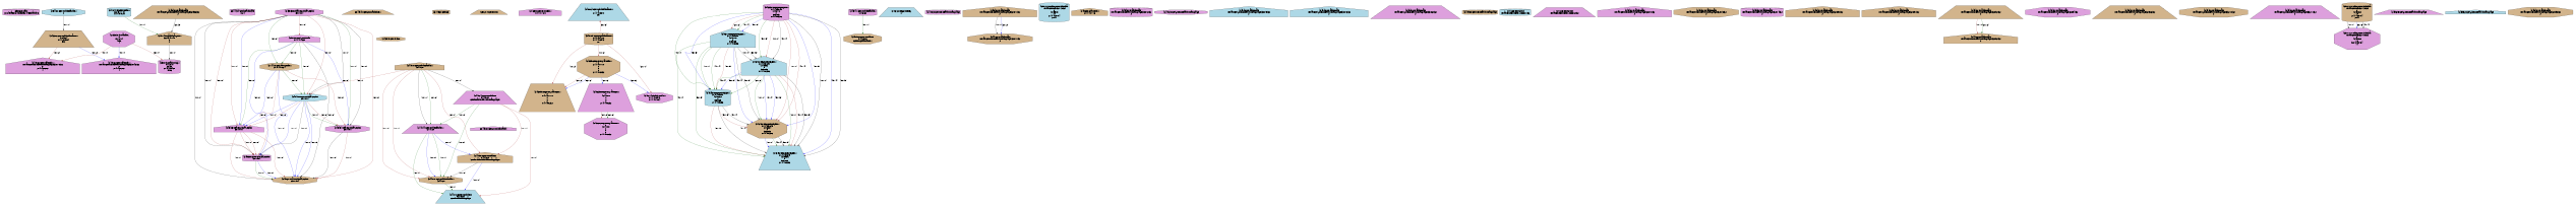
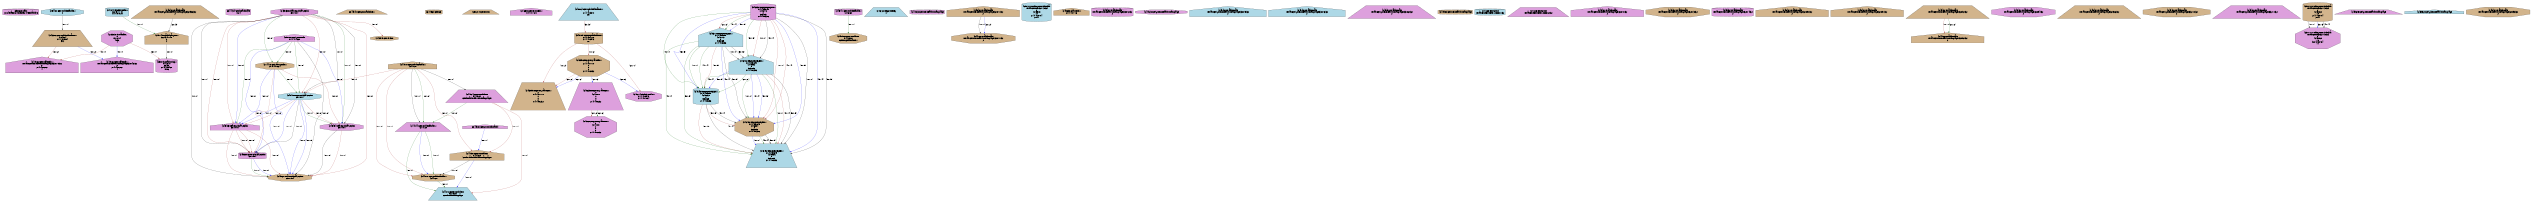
  digraph {
    node [fillcolor=plum shape=octagon style=filled]
    edge [color=brown]
    n1 [label="6850628.main\n001c49dae8d21b398b9247593baddf73" shape=cylinder]
    n2 [fillcolor=lightblue label="4254480.GetModuleHandleW\n0"]
    n3 [fillcolor=tan label="4243306.GetModuleFileNameW\n4194304\n2147408904\n522" shape=trapezium]
    n4 [label="4247567.GetLocaleInfoW\nretval_GetUserDefaultUILanguage_33043_32\n3\n2147408268\n4" shape=house]
    n5 [label="4247567.GetLocaleInfoW\nretval_GetUserDefaultUILanguage_33179_32\n3\n2147408268\n4" shape=house]
    n6 [label="6844434.SetThreadLocale\n1024" shape=cylinder]
    n7 [label="4243965.InitializeCriticalSection\n6917004"]
    n8 [label="4250188.GetSystemInfo\n2147417660" shape=house]
    n9 [fillcolor=tan label="4214413.GetStartupInfoW\n2147417624"]
    n10 [fillcolor=lightblue label="4245418.EnterCriticalSection\n6917004"]
    n11 [label="4245469.LeaveCriticalSection\n6917004" shape=house]
    n12 [label="4245580.EnterCriticalSection\n6917004" shape=cylinder]
    n13 [label="4245454.LeaveCriticalSection\n6917004"]
    n14 [fillcolor=tan label="4245621.LeaveCriticalSection\n6917004"]
    n15 [fillcolor=tan label="4243979.GetVersion\n"]
    n16 [fillcolor=tan label="4244018.GetModuleHandleW\n4244120" shape=house]
    n17 [label="4244024.GetProcAddress\n9441320\nGetThreadPreferredUILanguages" shape=trapezium]
    n18 [label="4244044.GetModuleHandleW\n4244120" shape=trapezium]
    n19 [fillcolor=tan label="4244050.GetProcAddress\n9441320\nSetThreadPreferredUILanguages" shape=house]
    n20 [fillcolor=tan label="4244070.GetModuleHandleW\n4244120"]
    n21 [fillcolor=lightblue label="4244076.GetProcAddress\n9441320\nGetThreadUILanguage" shape=trapezium]
    n22 [fillcolor=tan label="6844540.GetCommandLineW\n" shape=trapezium]
    n23 [fillcolor=tan label="6844560.GetACP\n" shape=cylinder]
    n24 [label="6844580.GetCurrentThreadId\n" shape=house]
    n25 [fillcolor=tan label="4250204.GetVersion\n" shape=trapezium]
    n26 [label="4276690.GetVersionExW\n2147417420" shape=house]
    n27 [fillcolor=lightblue label="4248064.GetModuleFileNameW\n0\n2147408370\n261" shape=trapezium]
    n28 [fillcolor=tan label="4245785.GetLongPathNameW\n2147407710\n2147406542\n261" shape=cylinder]
    n29 [fillcolor=tan label="4246556.RegQueryValueExW\n0\n2147407710\n0\n0\n0\n2147408232"]
    n30 [fillcolor=tan label="4246599.RegQueryValueExW\n0\n2147407710\n0\n0\n0\n2147408232" shape=trapezium]
    n31 [label="4246014.FindFirstFileW\n2147406542\n2147407064"]
    n32 [label="4215383.VirtualAlloc\n0\n1310704\n4096\n4"]
    n33 [label="4250073.LoadStringW\n9441340\n65485\n2147409468\n4096" shape=cylinder]
    n34 [label="4246338.RegOpenKeyExW\n2147483649\n4246772\n0\n983065\n2147408236" shape=cylinder]
    n35 [fillcolor=lightblue label="4246372.RegOpenKeyExW\n2147483650\n4246772\n0\n983065\n2147408236" shape=house]
    n36 [fillcolor=lightblue label="4246402.RegOpenKeyExW\n2147483649\n4246832\n0\n983065\n2147408236" shape=house]
    n37 [fillcolor=lightblue label="4246432.RegOpenKeyExW\n2147483650\n4246832\n0\n983065\n2147408236" shape=cylinder]
    n38 [fillcolor=tan label="4246462.RegOpenKeyExW\n2147483649\n4246884\n0\n983065\n2147408236"]
    n39 [fillcolor=lightblue label="4246492.RegOpenKeyExW\n2147483649\n4246936\n0\n983065\n2147408236" shape=trapezium]
    n40 [label="4245741.GetModuleHandleW\n4246160" shape=cylinder]
    n41 [fillcolor=tan label="4245758.GetProcAddress\n9441320\nGetLongPathNameW"]
    n42 [label="4246635.RegQueryValueExW\n0\n4247000\n0\n0\n0\n2147408232" shape=trapezium]
    n43 [label="4246676.RegQueryValueExW\n0\n4247000\n0\n0\n0\n2147408232"]
    n44 [fillcolor=lightblue label="4246722.RegCloseKey\n0" shape=trapezium]
    n45 [label="4247883.GetUserDefaultUILanguage\n" shape=cylinder]
    n46 [fillcolor=tan label="4245487.IsValidLocale\nretval_GetUserDefaultUILanguage_32871_32\n2" shape=house]
    n47 [fillcolor=tan label="4244766.IsValidLocale\nretval_GetUserDefaultUILanguage_32871_32\n2"]
    n48 [fillcolor=lightblue label="4250171.MultiByteToWideChar\nretval_GetACP_32773_32\n0\n4243508\n10\n2147403704\n2047" shape=cylinder]
    n49 [fillcolor=tan label="4245683.CharNextW\n2147407716" shape=house]
    n50 [label="4245487.IsValidLocale\nretval_GetUserDefaultUILanguage_33872_32\n2" shape=cylinder]
    n51 [label="4247923.GetSystemDefaultUILanguage\n"]
    n52 [fillcolor=lightblue label="4245487.IsValidLocale\nretval_GetSystemDefaultUILanguage_33875_32\n2" shape=house]
    n53 [fillcolor=lightblue label="4245487.IsValidLocale\nretval_GetSystemDefaultUILanguage_33876_32\n2" shape=house]
    n54 [label="4245487.IsValidLocale\nretval_GetSystemDefaultUILanguage_33882_32\n2" shape=trapezium]
    n55 [fillcolor=tan label="4245487.IsValidLocale\nretval_GetSystemDefaultUILanguage_32936_32\n2" shape=trapezium]
    n56 [fillcolor=tan label="4248145.LoadLibraryExW\n3224341740\n0\n2" shape=house]
    n57 [fillcolor=tan label="4247558.GetUserDefaultUILanguage\n" shape=cylinder]
    n58 [fillcolor=lightblue label="4247247.FindFirstFileW\n3224341740\n2147407640" shape=cylinder]
    n59 [fillcolor=lightblue label="4247263.FindClose\nretval_FindFirstFileW_33301_32" shape=cylinder]
    n60 [label="4247263.FindClose\nretval_FindFirstFileW_33302_32" shape=trapezium]
    n61 [label="4245487.IsValidLocale\nretval_GetUserDefaultUILanguage_32870_32\n2" shape=house]
    n62 [fillcolor=tan label="4245487.IsValidLocale\nretval_GetUserDefaultUILanguage_32873_32\n2"]
    n63 [label="4245487.IsValidLocale\nretval_GetUserDefaultUILanguage_32874_32\n2" shape=cylinder]
    n64 [fillcolor=tan label="4245487.IsValidLocale\nretval_GetUserDefaultUILanguage_32890_32\n2" shape=house]
    n65 [fillcolor=tan label="4245487.IsValidLocale\nretval_GetUserDefaultUILanguage_32891_32\n2" shape=house]
    n66 [fillcolor=tan label="4245487.IsValidLocale\nretval_GetUserDefaultUILanguage_32892_32\n2" shape=trapezium]
    n67 [fillcolor=tan label="4244766.IsValidLocale\nretval_GetUserDefaultUILanguage_32892_32\n2" shape=house]
    n68 [label="4245487.IsValidLocale\nretval_GetUserDefaultUILanguage_32894_32\n2"]
    n69 [fillcolor=tan label="4245487.IsValidLocale\nretval_GetUserDefaultUILanguage_32926_32\n2" shape=trapezium]
    n70 [fillcolor=tan label="4245487.IsValidLocale\nretval_GetSystemDefaultUILanguage_33210_32\n2"]
    n71 [label="4245487.IsValidLocale\nretval_GetSystemDefaultUILanguage_33211_32\n2" shape=trapezium]
    n72 [fillcolor=tan label="4250171.MultiByteToWideChar\nretval_GetACP_32773_32\n0\n4243868\n10\n2147403704\n2047" shape=cylinder]
    n73 [label="4250171.MultiByteToWideChar\nretval_GetACP_32773_32\n0\n4243868\n10\n3224282764\n11"]
    n74 [label="4245525.GetSystemDefaultUILanguage\n" shape=trapezium]
    n75 [fillcolor=lightblue label="4245552.GetSystemDefaultUILanguage\n" shape=house]
    n76 [fillcolor=tan label="4245487.IsValidLocale\nretval_GetUserDefaultUILanguage_32893_32\n2"]
    n2 -> n3 [color=black label="(0-->1)"]
    n3 -> n4 [color=blue label="(0-->2)"]
    n3 -> n5 [label="(0-->2)"]
-   n7 -> n8 [label="(0-->0)"]
+   n7 -> n15 [label="(0-->0)"]
    n7 -> n9 [color=darkgreen label="(0-->0)"]
    n7 -> n10 [color=black label="(1-->1)"]
    n7 -> n10 [label="(0-->0)"]
    n7 -> n11 [label="(1-->1)"]
    n7 -> n11 [color=blue label="(0-->0)"]
    n7 -> n12 [color=black label="(1-->1)"]
    n7 -> n12 [label="(0-->0)"]
    n7 -> n13 [color=darkgreen label="(1-->1)"]
    n7 -> n13 [color=black label="(0-->0)"]
    n7 -> n14 [color=black label="(1-->1)"]
    n7 -> n14 [label="(0-->0)"]
    n8 -> n9 [color=darkgreen label="(0-->0)"]
    n8 -> n10 [color=darkgreen label="(0-->0)"]
    n8 -> n11 [color=darkgreen label="(0-->0)"]
    n8 -> n12 [color=blue label="(0-->0)"]
    n8 -> n13 [color=blue label="(0-->0)"]
    n8 -> n14 [color=black label="(0-->0)"]
    n9 -> n10 [color=darkgreen label="(0-->0)"]
    n9 -> n11 [color=blue label="(0-->0)"]
    n9 -> n12 [label="(0-->0)"]
    n9 -> n13 [label="(0-->0)"]
    n9 -> n14 [color=blue label="(0-->0)"]
    n10 -> n11 [color=blue label="(1-->1)"]
    n10 -> n11 [label="(0-->0)"]
    n10 -> n12 [color=blue label="(1-->1)"]
    n10 -> n12 [color=black label="(0-->0)"]
    n10 -> n13 [color=darkgreen label="(1-->1)"]
    n10 -> n13 [label="(0-->0)"]
    n10 -> n14 [color=blue label="(1-->1)"]
    n10 -> n14 [color=blue label="(0-->0)"]
    n11 -> n12 [label="(1-->1)"]
    n11 -> n12 [label="(0-->0)"]
    n11 -> n14 [label="(1-->1)"]
    n11 -> n14 [label="(0-->0)"]
    n12 -> n14 [color=darkgreen label="(1-->1)"]
    n12 -> n14 [color=blue label="(0-->0)"]
    n13 -> n14 [label="(1-->1)"]
    n13 -> n14 [color=black label="(0-->0)"]
    n16 -> n10 [label="(0-->1)"]
    n16 -> n17 [color=black label="(0-->1)"]
    n16 -> n18 [color=black label="(1-->1)"]
    n16 -> n18 [color=darkgreen label="(0-->0)"]
    n16 -> n19 [label="(0-->1)"]
    n16 -> n20 [label="(1-->1)"]
    n16 -> n20 [label="(0-->0)"]
    n17 -> n18 [color=darkgreen label="(1-->0)"]
    n17 -> n19 [label="(1-->1)"]
-   n17 -> n20 [color=darkgreen label="(1-->0)"]
    n17 -> n21 [label="(1-->1)"]
-   n18 -> n19 [color=blue label="(0-->1)"]
+   n24 -> n19 [color=blue label="(0-->1)"]
    n18 -> n20 [color=darkgreen label="(1-->1)"]
    n18 -> n20 [color=blue label="(0-->0)"]
    n18 -> n21 [color=darkgreen label="(0-->1)"]
    n19 -> n20 [color=black label="(1-->0)"]
    n19 -> n21 [color=blue label="(1-->1)"]
    n20 -> n21 [color=darkgreen label="(0-->1)"]
-   n28 -> n27 [label="(3-->3)"]
+   n27 -> n28 [label="(3-->3)"]
    n28 -> n29 [label="(1-->2)"]
    n28 -> n30 [label="(1-->2)"]
    n28 -> n31 [label="(2-->1)"]
    n29 -> n30 [label="(2-->2)"]
    n29 -> n30 [color=blue label="(6-->6)"]
    n29 -> n31 [color=blue label="(6-->6)"]
    n29 -> n42 [color=blue label="(6-->6)"]
    n32 -> n4 [color=blue label="(4-->4)"]
    n32 -> n5 [label="(4-->4)"]
    n32 -> n33 [label="(3-->4)"]
    n34 -> n35 [label="(2-->2)"]
    n34 -> n35 [color=darkgreen label="(4-->4)"]
    n34 -> n35 [color=blue label="(5-->5)"]
    n34 -> n36 [label="(1-->1)"]
    n34 -> n36 [color=black label="(4-->4)"]
    n34 -> n36 [color=darkgreen label="(5-->5)"]
    n34 -> n37 [color=darkgreen label="(4-->4)"]
    n34 -> n37 [color=blue label="(5-->5)"]
    n34 -> n38 [label="(1-->1)"]
    n34 -> n38 [label="(4-->4)"]
    n34 -> n38 [color=blue label="(5-->5)"]
    n34 -> n39 [color=black label="(1-->1)"]
    n34 -> n39 [color=blue label="(4-->4)"]
    n34 -> n39 [color=black label="(5-->5)"]
    n35 -> n36 [color=black label="(4-->4)"]
    n35 -> n36 [color=black label="(5-->5)"]
    n35 -> n37 [color=darkgreen label="(1-->1)"]
    n35 -> n37 [color=darkgreen label="(4-->4)"]
    n35 -> n37 [label="(5-->5)"]
    n35 -> n38 [color=blue label="(4-->4)"]
    n35 -> n38 [color=black label="(5-->5)"]
    n35 -> n39 [color=darkgreen label="(4-->4)"]
    n35 -> n39 [color=darkgreen label="(5-->5)"]
    n36 -> n37 [color=darkgreen label="(2-->2)"]
    n36 -> n37 [color=darkgreen label="(4-->4)"]
    n36 -> n37 [color=blue label="(5-->5)"]
    n36 -> n38 [color=darkgreen label="(1-->1)"]
    n36 -> n38 [color=blue label="(4-->4)"]
    n36 -> n38 [color=blue label="(5-->5)"]
    n36 -> n39 [color=darkgreen label="(1-->1)"]
    n36 -> n39 [label="(4-->4)"]
    n36 -> n39 [color=black label="(5-->5)"]
    n37 -> n38 [color=black label="(4-->4)"]
    n37 -> n38 [label="(5-->5)"]
    n37 -> n39 [color=black label="(4-->4)"]
    n37 -> n39 [label="(5-->5)"]
    n38 -> n39 [color=blue label="(1-->1)"]
    n38 -> n39 [color=darkgreen label="(4-->4)"]
    n38 -> n39 [color=black label="(5-->5)"]
    n40 -> n41 [color=darkgreen label="(0-->1)"]
    n42 -> n43 [label="(2-->2)"]
    n42 -> n43 [color=darkgreen label="(6-->6)"]
    n46 -> n47 [color=black label="(1-->1)"]
    n46 -> n47 [color=blue label="(2-->2)"]
    n55 -> n56 [color=black label="(2-->3)"]
    n56 -> n33 [color=black label="(0-->1)"]
    n58 -> n56 [color=darkgreen label="(1-->1)"]
    n66 -> n67 [label="(1-->1)"]
    n66 -> n67 [color=darkgreen label="(2-->2)"]
    n72 -> n73 [color=black label="(1-->1)"]
    n72 -> n73 [color=blue label="(3-->3)"]
    n72 -> n73 [color=black label="(4-->4)"]
  }
